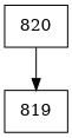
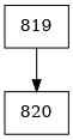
  digraph {
    node [shape=record]
    n1 [label="{819}"]
    n2 [label="{820}"]
-   n2 -> n1
+   n1 -> n2
  }
